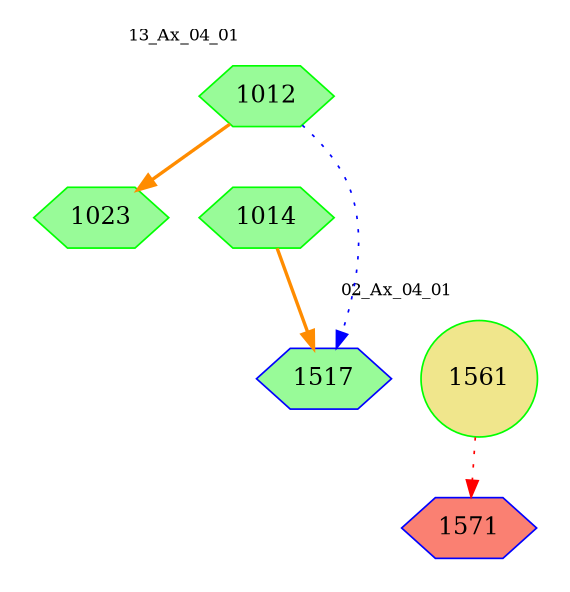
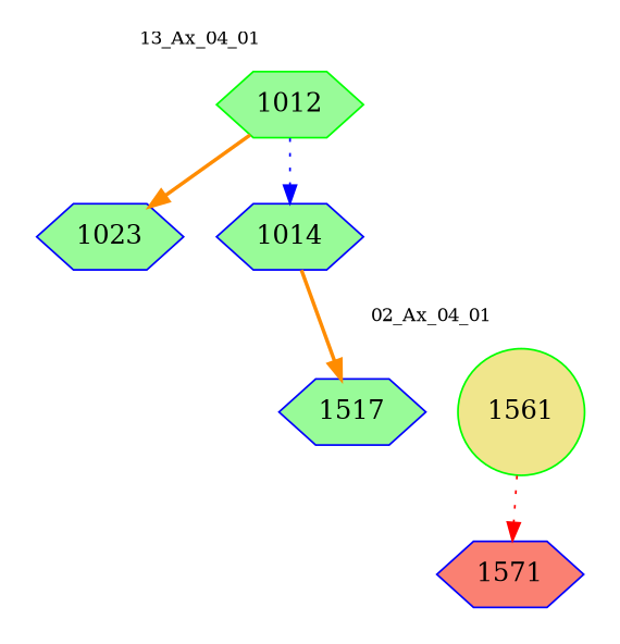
  digraph {
    node [color=green fillcolor=palegreen shape=hexagon style=filled]
    edge [color=darkorange style=bold]
    n1 [label=1012]
-   n2 [label=1023]
-   n3 [label=1014]
+   n2 [color=blue label=1023]
+   n3 [color=blue label=1014]
    n4 [fillcolor=khaki label=1561 shape=circle]
    n5 [color=blue label=1517]
    n6 [color=blue fillcolor=salmon label=1571]
    subgraph cluster_1 {
      color=white
      fontsize=10
      label="13_Ax_04_01"
      n1
      n2
      n3
    }
    subgraph cluster_2 {
      color=white
      fontsize=10
      label="02_Ax_04_01"
      n4
      n5
      n6
    }
    n1 -> n2
-   n1 -> n5 [color=blue style=dotted]
+   n1 -> n3 [color=blue style=dotted]
    n3 -> n5
    n4 -> n6 [color=red style=dotted]
  }
